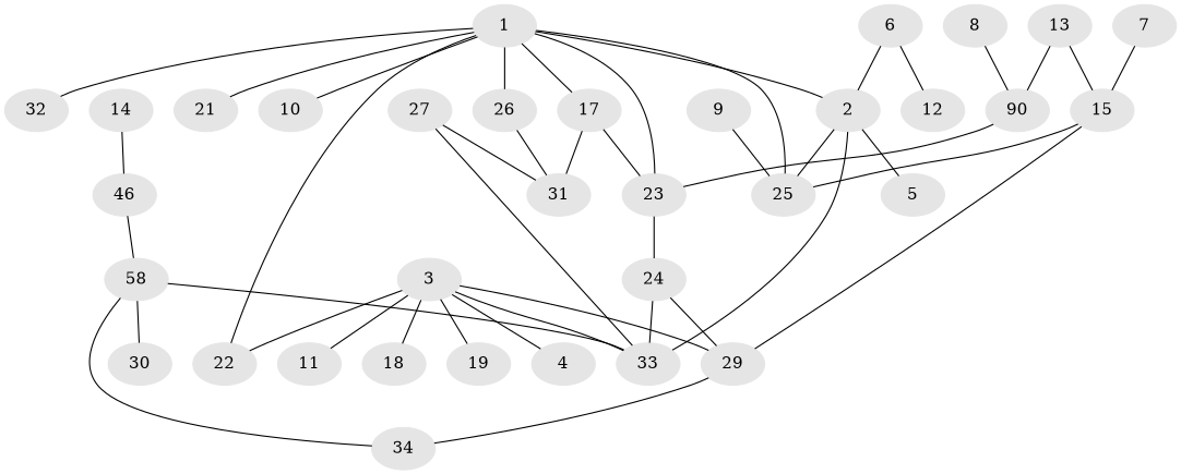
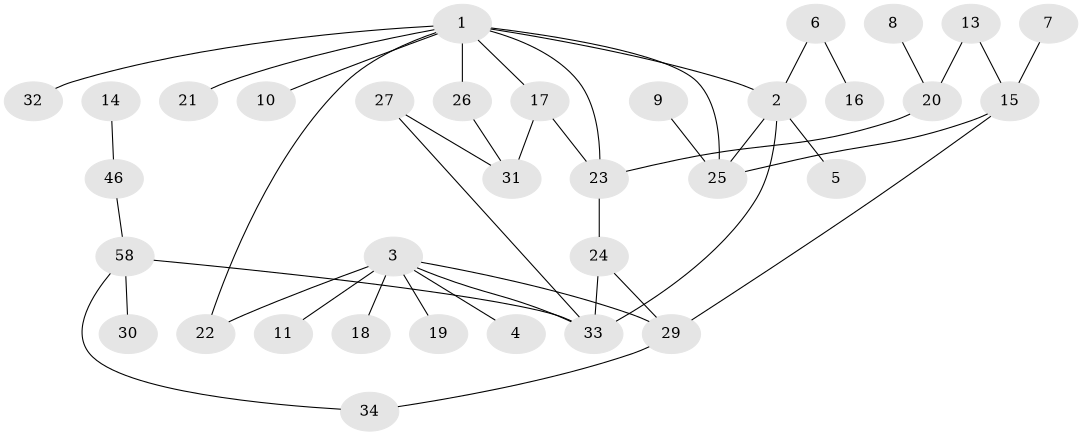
  graph {
    node [color=gray90 style=filled]
    edge [weight=1.0]
    1
    2
    10
    21
    22
    23
    25
    26
    32
    17
    5
    33
    13
    15
-   20 [label=90]
+   20
    24
    31
    3
    4
    11
    18
    19
    29
    34
    6
-   12
+   12 [label=16]
    7
    8
    9
    n30 [label=46]
    14
    n32 [label=58]
    30
    27
    1 -- 2
    1 -- 10
    1 -- 21
    1 -- 22
    1 -- 23
    1 -- 25
    1 -- 26
    1 -- 32
    1 -- 17
    2 -- 25
    2 -- 5
    2 -- 33
    23 -- 24
    26 -- 31
    17 -- 23
    17 -- 31
    13 -- 15
    13 -- 20
    15 -- 25
    15 -- 29
    20 -- 23
    24 -- 33
    24 -- 29
    3 -- 22
    3 -- 33
    3 -- 4
    3 -- 11
    3 -- 18
    3 -- 19
    3 -- 29
    29 -- 34
    6 -- 2
    6 -- 12
    7 -- 15
    8 -- 20
    9 -- 25
    n30 -- n32
    14 -- n30
    n32 -- 33
    n32 -- 34
    n32 -- 30
    27 -- 33
    27 -- 31
  }
